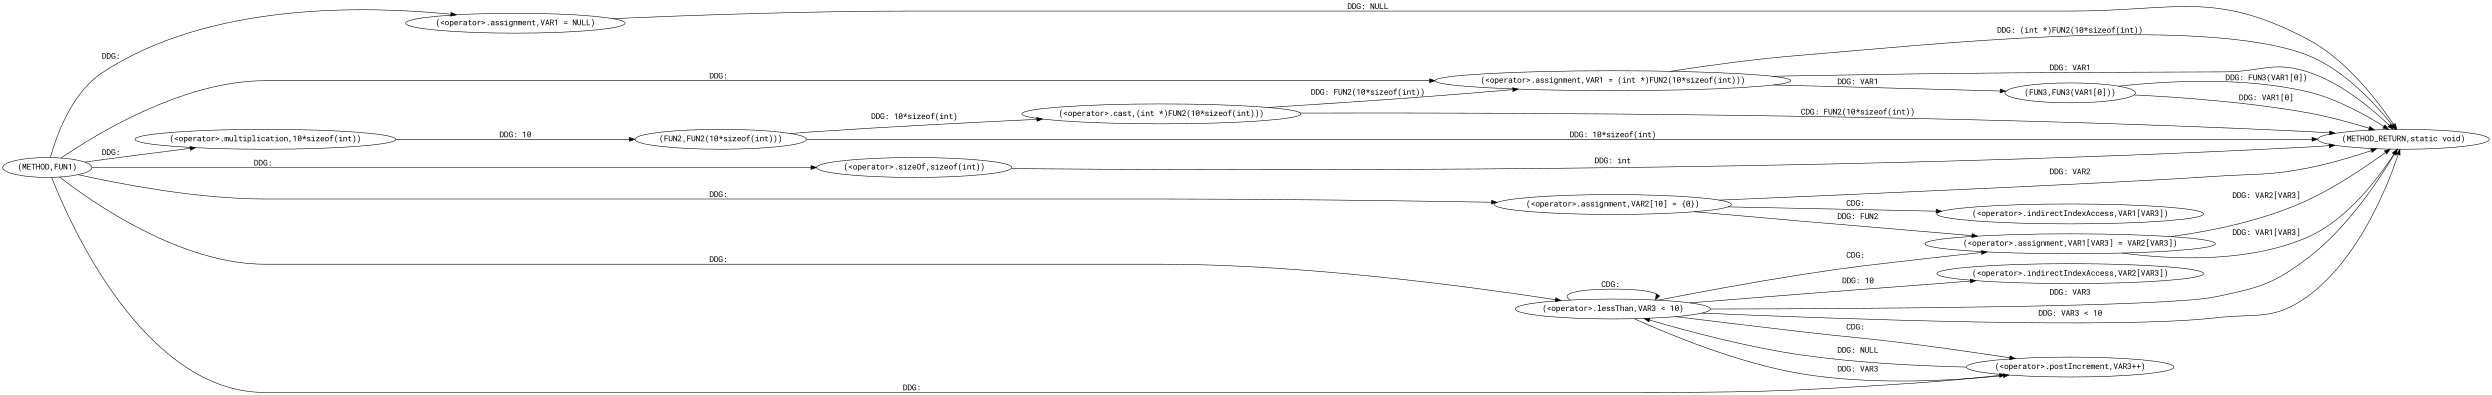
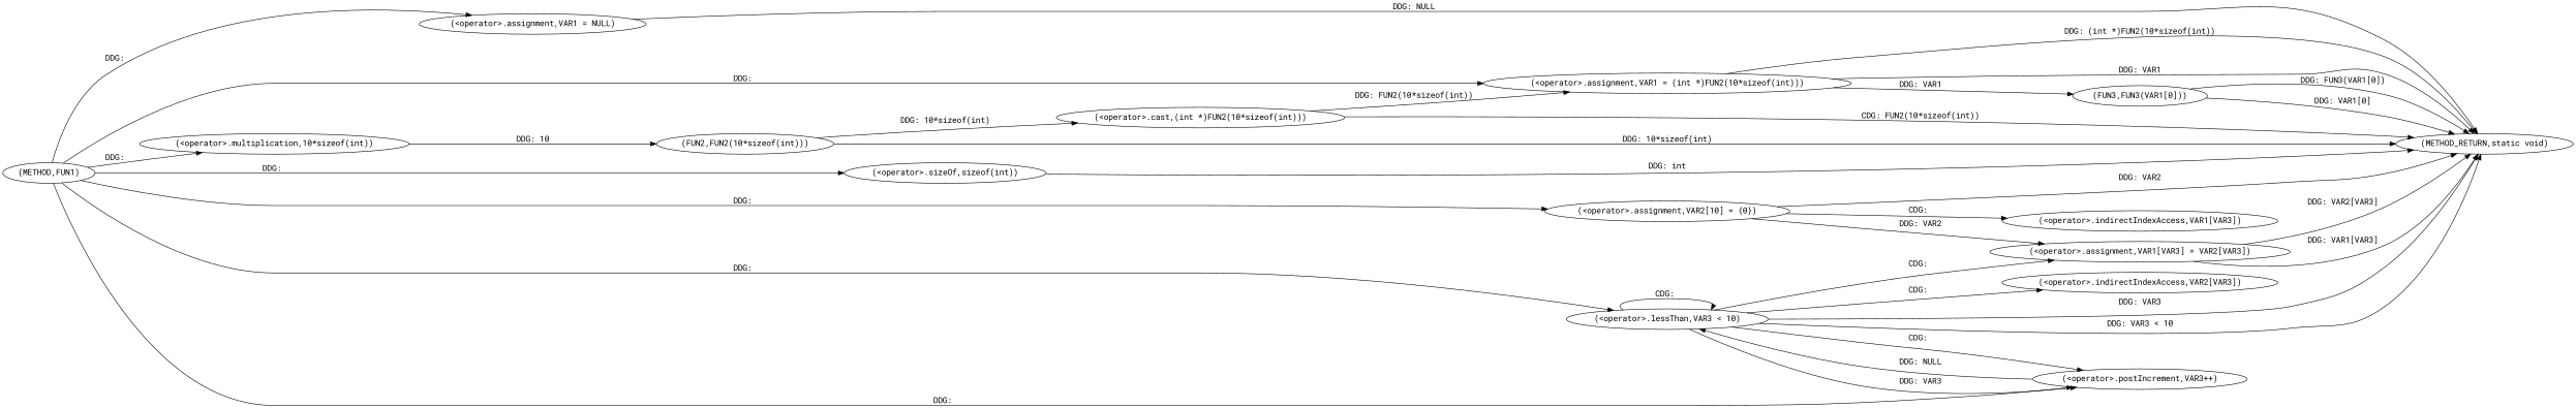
  digraph {
    fontname="Roboto Mono"
    rankdir=LR
    node [fontname="Roboto Mono"]
    edge [fontname="Roboto Mono"]
    n1 [label="(METHOD,FUN1)"]
    n2 [label="(<operator>.assignment,VAR1 = NULL)"]
    n3 [label="(<operator>.assignment,VAR1 = (int *)FUN2(10*sizeof(int)))"]
    n4 [label="(<operator>.multiplication,10*sizeof(int))"]
    n5 [label="(<operator>.sizeOf,sizeof(int))"]
    n6 [label="(<operator>.assignment,VAR2[10] = {0})"]
    n7 [label="(<operator>.lessThan,VAR3 < 10)"]
    n8 [label="(<operator>.postIncrement,VAR3++)"]
    n9 [label="(METHOD_RETURN,static void)"]
    n10 [label="(FUN3,FUN3(VAR1[0]))"]
    n11 [label="(FUN2,FUN2(10*sizeof(int)))"]
    n12 [label="(<operator>.assignment,VAR1[VAR3] = VAR2[VAR3])"]
    n13 [label="(<operator>.indirectIndexAccess,VAR1[VAR3])"]
    n14 [label="(<operator>.indirectIndexAccess,VAR2[VAR3])"]
    n15 [label="(<operator>.cast,(int *)FUN2(10*sizeof(int)))"]
    n1 -> n2 [label="DDG: "]
    n1 -> n3 [label="DDG: "]
    n1 -> n4 [label="DDG: "]
    n1 -> n5 [label="DDG: "]
    n1 -> n6 [label="DDG: "]
    n1 -> n7 [label="DDG: "]
    n1 -> n8 [label="DDG: "]
    n2 -> n9 [label="DDG: NULL"]
    n3 -> n9 [label="DDG: (int *)FUN2(10*sizeof(int))"]
    n3 -> n9 [label="DDG: VAR1"]
    n3 -> n10 [label="DDG: VAR1"]
    n4 -> n11 [label="DDG: 10"]
    n5 -> n9 [label="DDG: int"]
    n6 -> n9 [label="DDG: VAR2"]
-   n6 -> n12 [label="DDG: FUN2"]
+   n6 -> n12 [label="DDG: VAR2"]
    n6 -> n13 [label="CDG: "]
    n7 -> n7 [label="CDG: "]
    n7 -> n8 [label="DDG: VAR3"]
    n7 -> n8 [label="CDG: "]
    n7 -> n9 [label="DDG: VAR3"]
    n7 -> n9 [label="DDG: VAR3 < 10"]
    n7 -> n12 [label="CDG: "]
-   n7 -> n14 [label="DDG: 10"]
+   n7 -> n14 [label="CDG: "]
    n8 -> n7 [label="DDG: NULL"]
    n10 -> n9 [label="DDG: VAR1[0]"]
    n10 -> n9 [label="DDG: FUN3(VAR1[0])"]
    n11 -> n9 [label="DDG: 10*sizeof(int)"]
    n11 -> n15 [label="DDG: 10*sizeof(int)"]
    n12 -> n9 [label="DDG: VAR2[VAR3]"]
    n12 -> n9 [label="DDG: VAR1[VAR3]"]
    n15 -> n3 [label="DDG: FUN2(10*sizeof(int))"]
    n15 -> n9 [label="CDG: FUN2(10*sizeof(int))"]
  }
